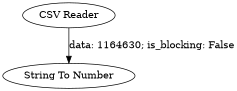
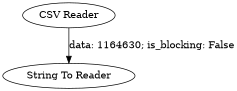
  digraph {
    rankdir=TB
    n1 [label="CSV Reader"]
-   n2 [label="String To Number"]
+   n2 [label="String To Reader"]
    n1 -> n2 [label="data: 1164630; is_blocking: False"]
  }
